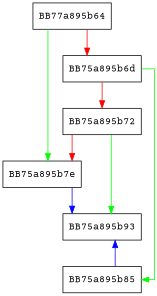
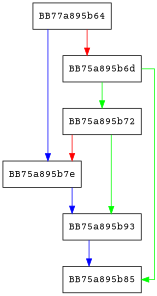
  digraph {
    fontname="Courier Prime"
    splines=ortho
    node [fontname="Courier Prime" shape=box]
    edge [color=green fontname="Courier Prime"]
    n1 [label=BB77a895b64]
    BB75a895b7e
    BB75a895b6d
    n4 [label=BB75a895b93]
    n5 [label=BB75a895b85]
    BB75a895b72
-   n1 -> BB75a895b7e
+   n1 -> BB75a895b7e [color=blue]
    n1 -> BB75a895b6d [color=red]
    BB75a895b7e -> n4 [color=blue]
    BB75a895b6d -> n5
-   BB75a895b6d -> BB75a895b72 [color=red]
-   n5 -> n4 [color=blue]
+   BB75a895b6d -> BB75a895b72
+   n4 -> n5 [color=blue]
    BB75a895b72 -> BB75a895b7e [color=red]
    BB75a895b72 -> n4
  }
